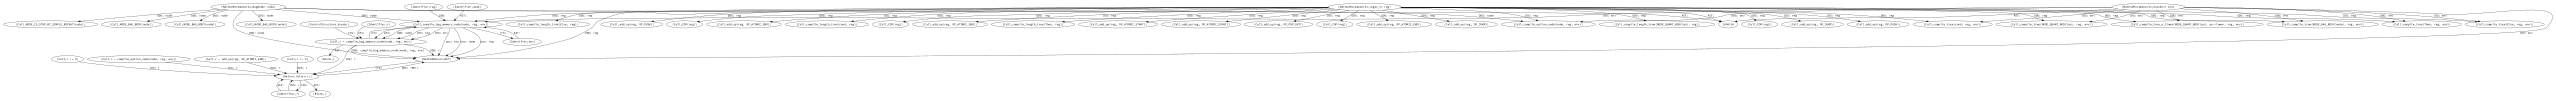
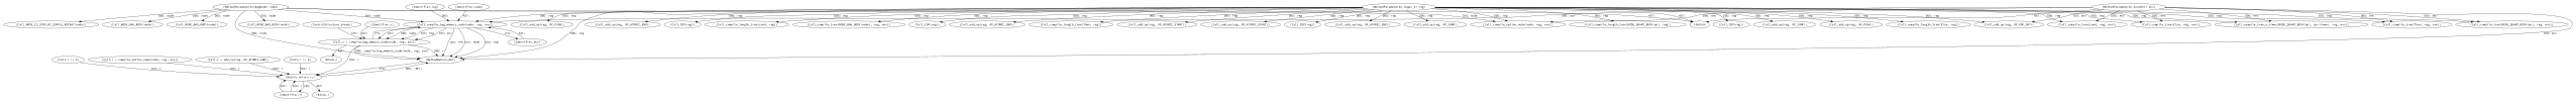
  digraph {
    fontname="Source Code Pro"
    node [fontname="Source Code Pro"]
    edge [fontname="Source Code Pro"]
    n1 [label="(Call,compile_bag_memory_node(node, reg, env))"]
    n2 [label="(Call,r = compile_bag_memory_node(node, reg, env))"]
    n3 [label="(Identifier,env)"]
    n4 [label="(MethodReturn,RET)"]
    n5 [label="(Return,return r;)"]
    n6 [label="(Block,)"]
    n7 [label="(MethodParameterIn,BagNode* node)"]
    n8 [label="(Call,compile_option_node(node, reg, env))"]
    n9 [label="(Call,NODE_BAG_BODY(node))"]
    n10 [label="(Call,NODE_IS_STOP_BT_SIMPLE_REPEAT(node))"]
    n11 [label="(Call,NODE_BAG_BODY(node))"]
    n12 [label="(Call,NODE_BAG_BODY(node))"]
    1000100
    n14 [label="(MethodParameterIn,regex_t* reg)"]
    n15 [label="(Call,add_op(reg, OP_JUMP))"]
    n16 [label="(Call,add_op(reg, OP_PUSH))"]
    n17 [label="(Call,compile_length_tree(Else, reg))"]
    n18 [label="(Call,compile_tree(NODE_QUANT_BODY(qn), reg, env))"]
    n19 [label="(Call,add_op(reg, OP_PUSH))"]
    n20 [label="(Call,add_op(reg, OP_ATOMIC_END))"]
    n21 [label="(Call,compile_tree(Else, reg, env))"]
    n22 [label="(Call,COP(reg))"]
    n23 [label="(Call,compile_tree_n_times(NODE_QUANT_BODY(qn), qn->lower, reg, env))"]
    n24 [label="(Call,compile_length_tree(cond, reg))"]
    n25 [label="(Call,compile_tree(NODE_BAG_BODY(node), reg, env))"]
    n26 [label="(Call,COP(reg))"]
    n27 [label="(Call,COP(reg))"]
    n28 [label="(Call,compile_tree(Then, reg, env))"]
    n29 [label="(Call,add_op(reg, OP_ATOMIC_END))"]
    n30 [label="(Call,compile_length_tree(Then, reg))"]
    n31 [label="(Call,compile_length_tree(NODE_QUANT_BODY(qn), reg))"]
    n32 [label="(Call,add_op(reg, OP_ATOMIC_START))"]
    n33 [label="(Call,compile_tree(cond, reg, env))"]
    n34 [label="(Call,add_op(reg, OP_ATOMIC_START))"]
    n35 [label="(Call,add_op(reg, OP_POP_OUT))"]
    n36 [label="(Call,COP(reg))"]
    n37 [label="(Call,add_op(reg, OP_ATOMIC_END))"]
    n38 [label="(Call,add_op(reg, OP_JUMP))"]
    n39 [label="(MethodParameterIn,ScanEnv* env)"]
    n40 [label="(Identifier,r)"]
    n41 [label="(Block,)"]
    n42 [label="(Call,r != 0)"]
    n43 [label="(Identifier,node)"]
    n44 [label="(Call,r = compile_option_node(node, reg, env))"]
    n45 [label="(Identifier,r)"]
    n46 [label="(Identifier,reg)"]
    n47 [label="(ControlStructure,break;)"]
    n48 [label="(Call,r = add_op(reg, OP_ATOMIC_END))"]
    n49 [label="(Call,r != 0)"]
    n1 -> n2 [label="AST: "]
    n1 -> n2 [label="DDG: node"]
    n1 -> n2 [label="DDG: reg"]
    n1 -> n2 [label="DDG: env"]
    n1 -> n3 [label="CFG: "]
    n1 -> n4 [label="DDG: reg"]
    n1 -> n4 [label="DDG: env"]
    n1 -> n4 [label="DDG: node"]
    n2 -> n1 [label="CFG: "]
    n2 -> n4 [label="DDG: r"]
    n2 -> n4 [label="DDG: compile_bag_memory_node(node, reg, env)"]
    n2 -> n5 [label="DDG: r"]
    n2 -> n6 [label="AST: "]
    n3 -> n1 [label="AST: "]
    n4 -> n5 [label="CFG: "]
    n5 -> n4 [label="DDG: <RET>"]
    n5 -> n40 [label="CFG: "]
    n5 -> n41 [label="AST: "]
    n7 -> n1 [label="DDG: node"]
    n7 -> n4 [label="DDG: node"]
    n7 -> n8 [label="DDG: node"]
    n7 -> n9 [label="DDG: node"]
    n7 -> n10 [label="DDG: node"]
    n7 -> n11 [label="DDG: node"]
    n7 -> n12 [label="DDG: node"]
    n7 -> 1000100 [label="AST: "]
    n14 -> n1 [label="DDG: reg"]
    n14 -> n4 [label="DDG: reg"]
    n14 -> n8 [label="DDG: reg"]
    n14 -> 1000100 [label="AST: "]
    n14 -> n15 [label="DDG: reg"]
    n14 -> n16 [label="DDG: reg"]
    n14 -> n17 [label="DDG: reg"]
    n14 -> n18 [label="DDG: reg"]
    n14 -> n19 [label="DDG: reg"]
    n14 -> n20 [label="DDG: reg"]
    n14 -> n21 [label="DDG: reg"]
    n14 -> n22 [label="DDG: reg"]
    n14 -> n23 [label="DDG: reg"]
    n14 -> n24 [label="DDG: reg"]
    n14 -> n25 [label="DDG: reg"]
    n14 -> n26 [label="DDG: reg"]
    n14 -> n27 [label="DDG: reg"]
    n14 -> n28 [label="DDG: reg"]
    n14 -> n29 [label="DDG: reg"]
    n14 -> n30 [label="DDG: reg"]
    n14 -> n31 [label="DDG: reg"]
    n14 -> n32 [label="DDG: reg"]
    n14 -> n33 [label="DDG: reg"]
    n14 -> n34 [label="DDG: reg"]
    n14 -> n35 [label="DDG: reg"]
    n14 -> n36 [label="DDG: reg"]
    n14 -> n37 [label="DDG: reg"]
    n14 -> n38 [label="DDG: reg"]
    n39 -> n1 [label="DDG: env"]
    n39 -> n4 [label="DDG: env"]
    n39 -> n8 [label="DDG: env"]
    n39 -> 1000100 [label="AST: "]
    n39 -> n18 [label="DDG: env"]
    n39 -> n21 [label="DDG: env"]
    n39 -> n23 [label="DDG: env"]
-   n39 -> n25 [label="DDG: env"]
+   n39 -> n35 [label="DDG: env"]
    n39 -> n28 [label="DDG: env"]
    n39 -> n33 [label="DDG: env"]
    n40 -> n5 [label="AST: "]
    n40 -> n5 [label="DDG: r"]
    n42 -> n5 [label="DDG: r"]
    n43 -> n1 [label="AST: "]
    n44 -> n5 [label="DDG: r"]
    n45 -> n2 [label="AST: "]
    n46 -> n1 [label="DDG: "]
    n47 -> n2 [label="CFG: "]
    n48 -> n5 [label="DDG: r"]
    n49 -> n5 [label="DDG: r"]
  }
